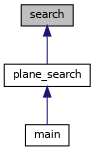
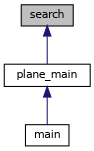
  digraph {
    rankdir=TB
    node [color=black fillcolor=white fontname=Helvetica fontsize=10 shape=record style=filled]
    edge [color=midnightblue dir=back fontname=Helvetica fontsize=10 labelfontname=Helvetica labelfontsize=10 style=solid]
    n1 [fillcolor=grey75 fontcolor=black height=0.2 label=search width=0.4]
-   n2 [height=0.2 label=plane_search width=0.4]
+   n2 [height=0.2 label=plane_main width=0.4]
    n3 [height=0.2 label=main width=0.4]
    n1 -> n2
    n2 -> n3
  }
